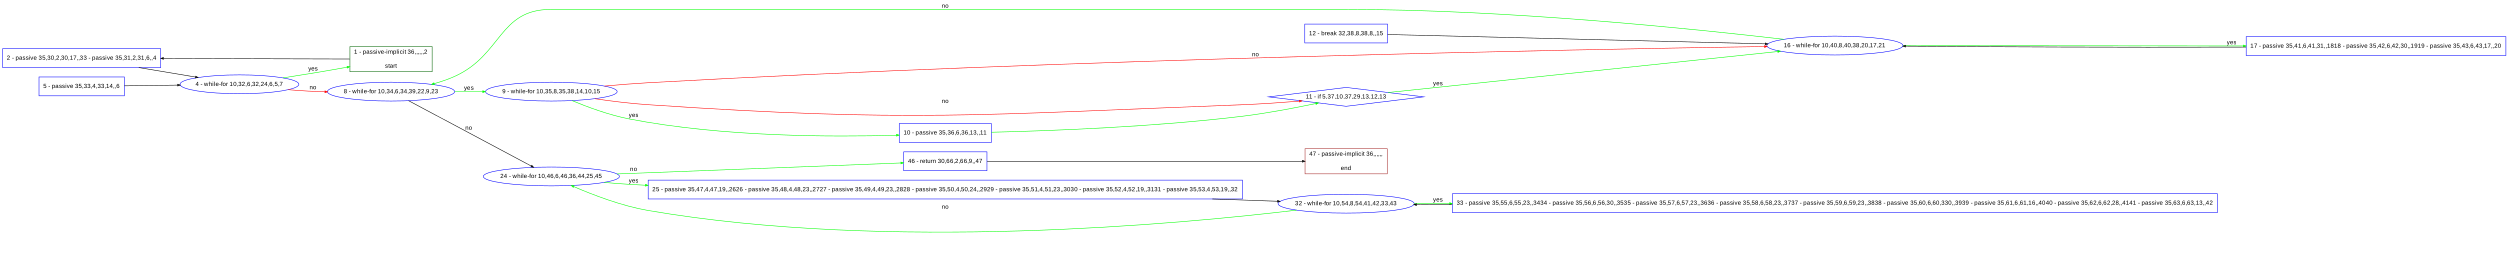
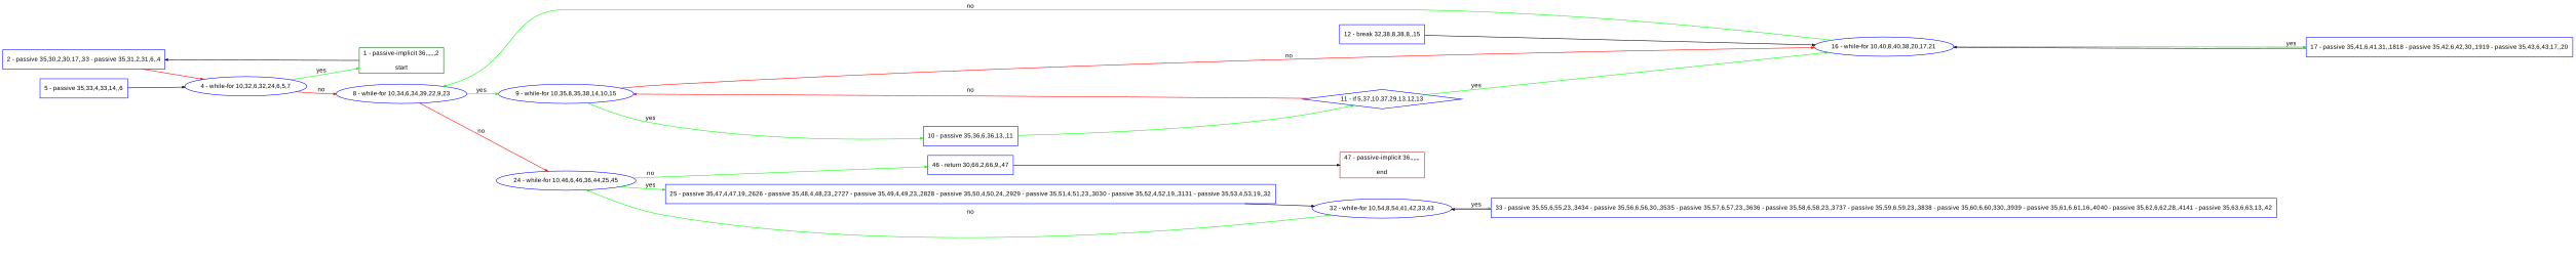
  digraph {
    bgcolor=white
    compound=true
    fillcolor="#FFFFCC"
    fontname=Arial
    fontsize=12
    pack=true
    packmode=clust
    rankdir=LR
    style="rounded,filled"
    node [color="#0000ff" compound=true fillcolor="#ffffff" fixedsize=false fontname=Arial fontsize=12 node_initialized=no shape=box style=filled]
    edge [arrowhead=normal arrowsize=0.5 arrowtail=none color="#00ff00" compound=true dir=forward fontcolor=black fontname=Arial fontsize=12]
    n1 [label="2 - passive 35,30,2,30,17,,33 - passive 35,31,2,31,6,,4"]
    n2 [label="4 - while-for 10,32,6,32,24,6,5,7" shape=oval]
    n3 [color="#006400" label="1 - passive-implicit 36,,,,,,2\n\nstart"]
    n4 [label="8 - while-for 10,34,6,34,39,22,9,23" shape=oval]
    n5 [label="5 - passive 35,33,4,33,14,,6"]
    n6 [label="9 - while-for 10,35,8,35,38,14,10,15" shape=oval]
    n7 [label="24 - while-for 10,46,6,46,36,44,25,45" shape=oval]
    n8 [label="10 - passive 35,36,6,36,13,,11"]
    n9 [label="16 - while-for 10,40,8,40,38,20,17,21" shape=oval]
    n10 [label="25 - passive 35,47,4,47,19,,2626 - passive 35,48,4,48,23,,2727 - passive 35,49,4,49,23,,2828 - passive 35,50,4,50,24,,2929 - passive 35,51,4,51,23,,3030 - passive 35,52,4,52,19,,3131 - passive 35,53,4,53,19,,32"]
    n11 [label="46 - return 30,66,2,66,9,,47"]
    n12 [label="11 - if 5,37,10,37,29,13,12,13" shape=diamond]
    n13 [label="17 - passive 35,41,6,41,31,,1818 - passive 35,42,6,42,30,,1919 - passive 35,43,6,43,17,,20"]
    n14 [label="32 - while-for 10,54,8,54,41,42,33,43" shape=oval]
    n15 [color="#a52a2a" label="47 - passive-implicit 36,,,,,,\n\nend"]
    n16 [label="12 - break 32,38,8,38,8,,15"]
    n17 [label="33 - passive 35,55,6,55,23,,3434 - passive 35,56,6,56,30,,3535 - passive 35,57,6,57,23,,3636 - passive 35,58,6,58,23,,3737 - passive 35,59,6,59,23,,3838 - passive 35,60,6,60,330,,3939 - passive 35,61,6,61,16,,4040 - passive 35,62,6,62,28,,4141 - passive 35,63,6,63,13,,42"]
-   n1 -> n2 [color="#000000"]
+   n1 -> n2 [color="#ff0000"]
    n2 -> n3 [label=yes]
    n2 -> n4 [color="#ff0000" label=no]
    n3 -> n1 [color="#000000"]
    n4 -> n6 [label=yes]
-   n4 -> n7 [color="#000000" label=no]
+   n4 -> n7 [color="#ff0000" label=no]
    n5 -> n2 [color="#000000"]
    n6 -> n8 [label=yes]
    n6 -> n9 [color="#ff0000" label=no]
    n7 -> n10 [label=yes]
    n7 -> n11 [label=no]
    n8 -> n12
    n9 -> n4 [label=no]
    n9 -> n13 [label=yes]
    n10 -> n14 [color="#000000"]
    n11 -> n15 [color="#000000"]
-   n6 -> n12 [color="#ff0000" label=no]
+   n12 -> n6 [color="#ff0000" label=no]
    n12 -> n9 [label=yes]
    n13 -> n9 [color="#000000"]
    n14 -> n7 [label=no]
    n14 -> n17 [label=yes]
    n16 -> n9 [color="#000000"]
    n17 -> n14 [color="#000000"]
  }
